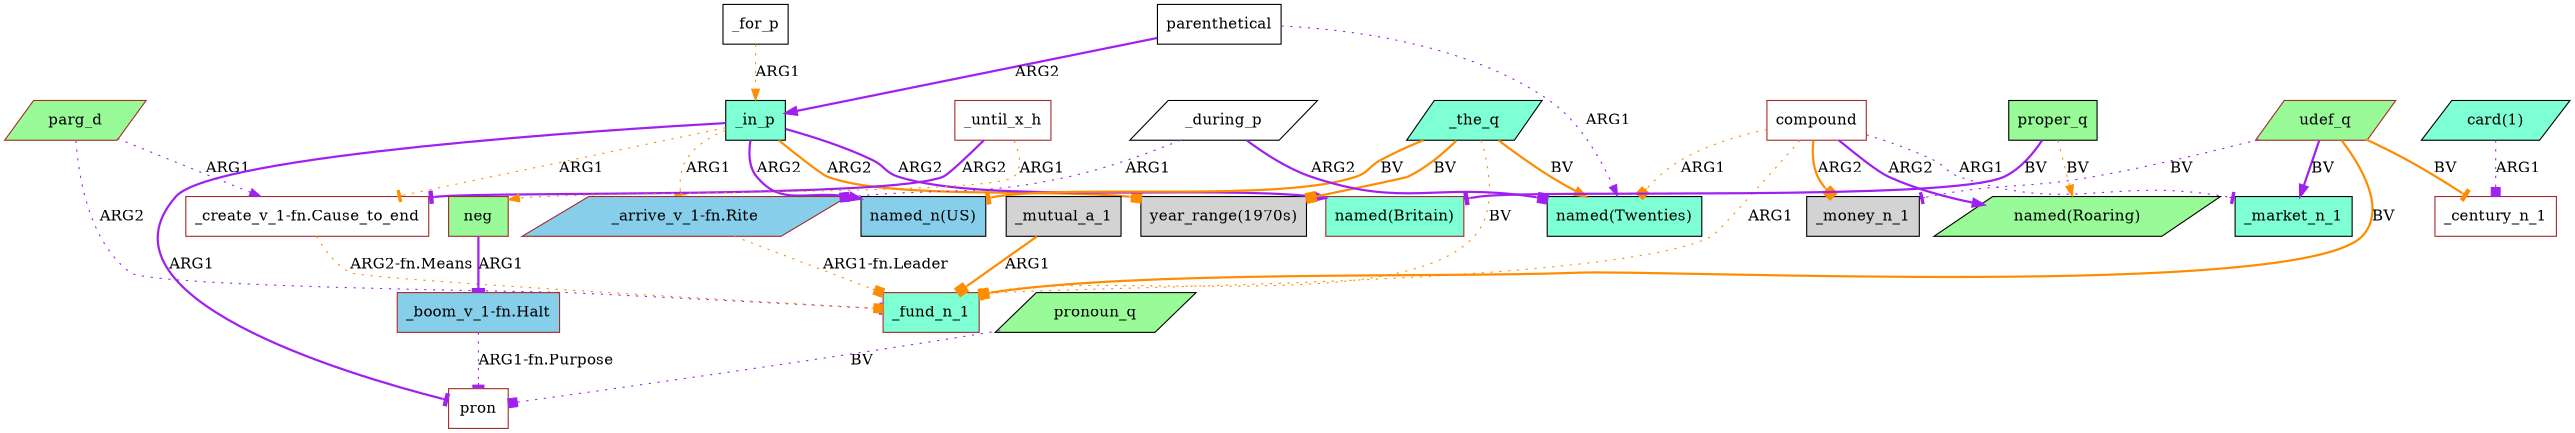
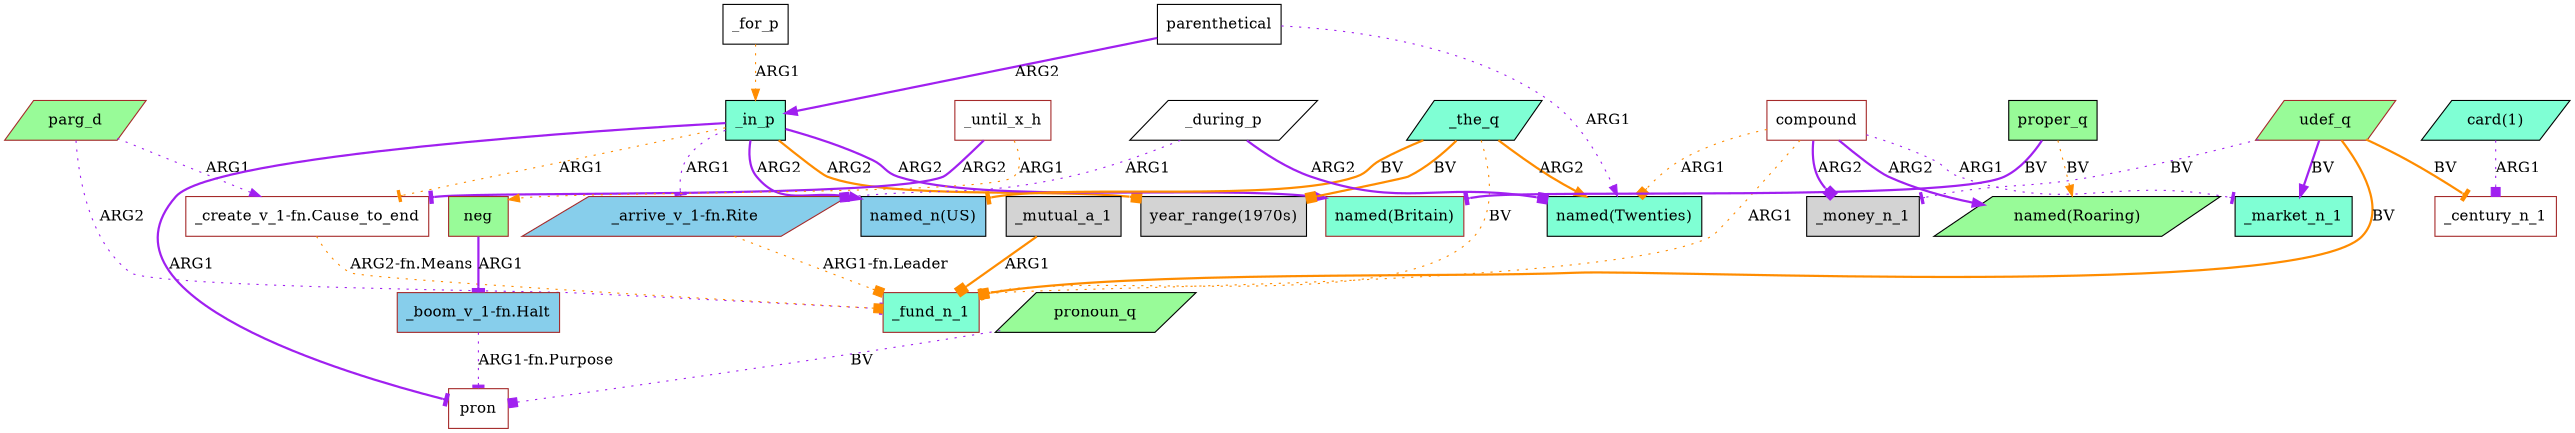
  digraph {
    node [color=black fillcolor=white shape=box style=filled]
    edge [arrowhead=box color=purple style=dotted]
    compound [color=brown]
    _fund_n_1 [color=brown fillcolor=aquamarine]
    _market_n_1 [fillcolor=aquamarine]
    "named(Roaring)" [fillcolor=palegreen shape=parallelogram]
    "named(Twenties)" [fillcolor=aquamarine]
    _money_n_1 [fillcolor=lightgrey]
    parg_d [color=brown fillcolor=palegreen shape=parallelogram]
    "_create_v_1-fn.Cause_to_end" [color=brown]
    udef_q [color=brown fillcolor=palegreen shape=parallelogram]
    _century_n_1 [color=brown]
    _in_p [fillcolor=aquamarine]
    "named_n(US)" [fillcolor=skyblue]
    "year_range(1970s)" [fillcolor=lightgrey]
    pron [color=brown]
    "_arrive_v_1-fn.Rite" [color=brown fillcolor=skyblue shape=parallelogram]
    "named(Britain)" [color=brown fillcolor=aquamarine]
    _the_q [fillcolor=aquamarine shape=parallelogram]
    _until_x_h [color=brown]
    neg [color=brown fillcolor=palegreen]
    "_boom_v_1-fn.Halt" [color=brown fillcolor=skyblue]
    _for_p
    pronoun_q [fillcolor=palegreen shape=parallelogram]
    proper_q [fillcolor=palegreen]
    _during_p [shape=parallelogram]
    "card(1)" [fillcolor=aquamarine shape=parallelogram]
    parenthetical
    _mutual_a_1 [fillcolor=lightgrey]
    compound -> _fund_n_1 [color=darkorange label=ARG1]
    compound -> _market_n_1 [arrowhead=tee label=ARG1]
    compound -> "named(Roaring)" [arrowhead=normal label=ARG2 style=bold]
    compound -> "named(Twenties)" [color=darkorange label=ARG1]
-   compound -> _money_n_1 [color=darkorange label=ARG2 style=bold]
+   compound -> _money_n_1 [label=ARG2 style=bold]
    parg_d -> _fund_n_1 [arrowhead=tee label=ARG2]
    parg_d -> "_create_v_1-fn.Cause_to_end" [arrowhead=normal label=ARG1]
    "_create_v_1-fn.Cause_to_end" -> _fund_n_1 [color=darkorange label="ARG2-fn.Means"]
    udef_q -> _fund_n_1 [color=darkorange label=BV style=bold]
    udef_q -> _market_n_1 [arrowhead=normal label=BV style=bold]
    udef_q -> _money_n_1 [arrowhead=tee label=BV]
    udef_q -> _century_n_1 [arrowhead=tee color=darkorange label=BV style=bold]
    _in_p -> "_create_v_1-fn.Cause_to_end" [arrowhead=tee color=darkorange label=ARG1]
    _in_p -> "named_n(US)" [arrowhead=normal label=ARG2 style=bold]
    _in_p -> "year_range(1970s)" [color=darkorange label=ARG2 style=bold]
    _in_p -> pron [arrowhead=tee label=ARG1 style=bold]
-   _in_p -> "_arrive_v_1-fn.Rite" [arrowhead=tee color=darkorange label=ARG1]
+   _in_p -> "_arrive_v_1-fn.Rite" [arrowhead=tee label=ARG1]
    _in_p -> "named(Britain)" [arrowhead=normal label=ARG2 style=bold]
    "_arrive_v_1-fn.Rite" -> _fund_n_1 [color=darkorange label="ARG1-fn.Leader"]
    _the_q -> _fund_n_1 [arrowhead=tee color=darkorange label=BV]
-   _the_q -> "named(Twenties)" [arrowhead=normal color=darkorange label=BV style=bold]
+   _the_q -> "named(Twenties)" [arrowhead=normal color=darkorange label=ARG2 style=bold]
    _the_q -> "named_n(US)" [arrowhead=tee color=darkorange label=BV style=bold]
    _the_q -> "year_range(1970s)" [color=darkorange label=BV style=bold]
    _until_x_h -> "_create_v_1-fn.Cause_to_end" [arrowhead=tee label=ARG2 style=bold]
    _until_x_h -> neg [arrowhead=normal color=darkorange label=ARG1]
    neg -> "_boom_v_1-fn.Halt" [arrowhead=tee label=ARG1 style=bold]
    "_boom_v_1-fn.Halt" -> pron [arrowhead=tee label="ARG1-fn.Purpose"]
    _for_p -> _in_p [arrowhead=normal color=darkorange label=ARG1]
    pronoun_q -> pron [label=BV]
    proper_q -> "named(Roaring)" [arrowhead=normal color=darkorange label=BV]
    proper_q -> "named(Britain)" [arrowhead=tee label=BV style=bold]
    _during_p -> "named(Twenties)" [label=ARG2 style=bold]
    _during_p -> "_arrive_v_1-fn.Rite" [label=ARG1]
    "card(1)" -> _century_n_1 [label=ARG1]
    parenthetical -> "named(Twenties)" [arrowhead=normal label=ARG1]
    parenthetical -> _in_p [arrowhead=normal label=ARG2 style=bold]
    _mutual_a_1 -> _fund_n_1 [color=darkorange label=ARG1 style=bold]
  }
